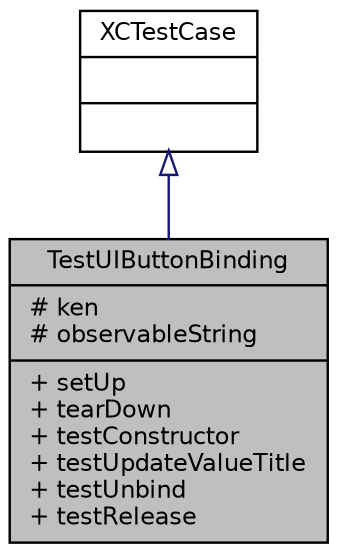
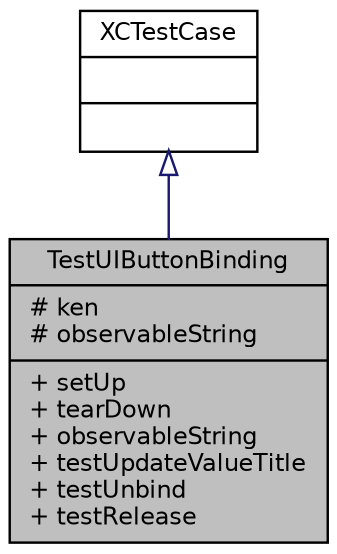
  digraph {
    fontname="DejaVu Sans"
    node [color=black fontname="DejaVu Sans" fontsize=10 shape=record]
-   n1 [fillcolor=grey75 fontcolor=black height=0.2 label="{TestUIButtonBinding\n|# ken\l# observableString\l|+ setUp\l+ tearDown\l+ testConstructor\l+ testUpdateValueTitle\l+ testUnbind\l+ testRelease\l}" style=filled width=0.4]
+   n1 [fillcolor=grey75 fontcolor=black height=0.2 label="{TestUIButtonBinding\n|# ken\l# observableString\l|+ setUp\l+ tearDown\l+ observableString\l+ testUpdateValueTitle\l+ testUnbind\l+ testRelease\l}" style=filled width=0.4]
    n2 [height=0.2 label="{XCTestCase\n||}" width=0.4]
    n2 -> n1 [arrowtail=onormal color=midnightblue dir=back fontname="DejaVu Sans" fontsize=10 labelfontname=Helvetica labelfontsize=10 style=solid]
  }
